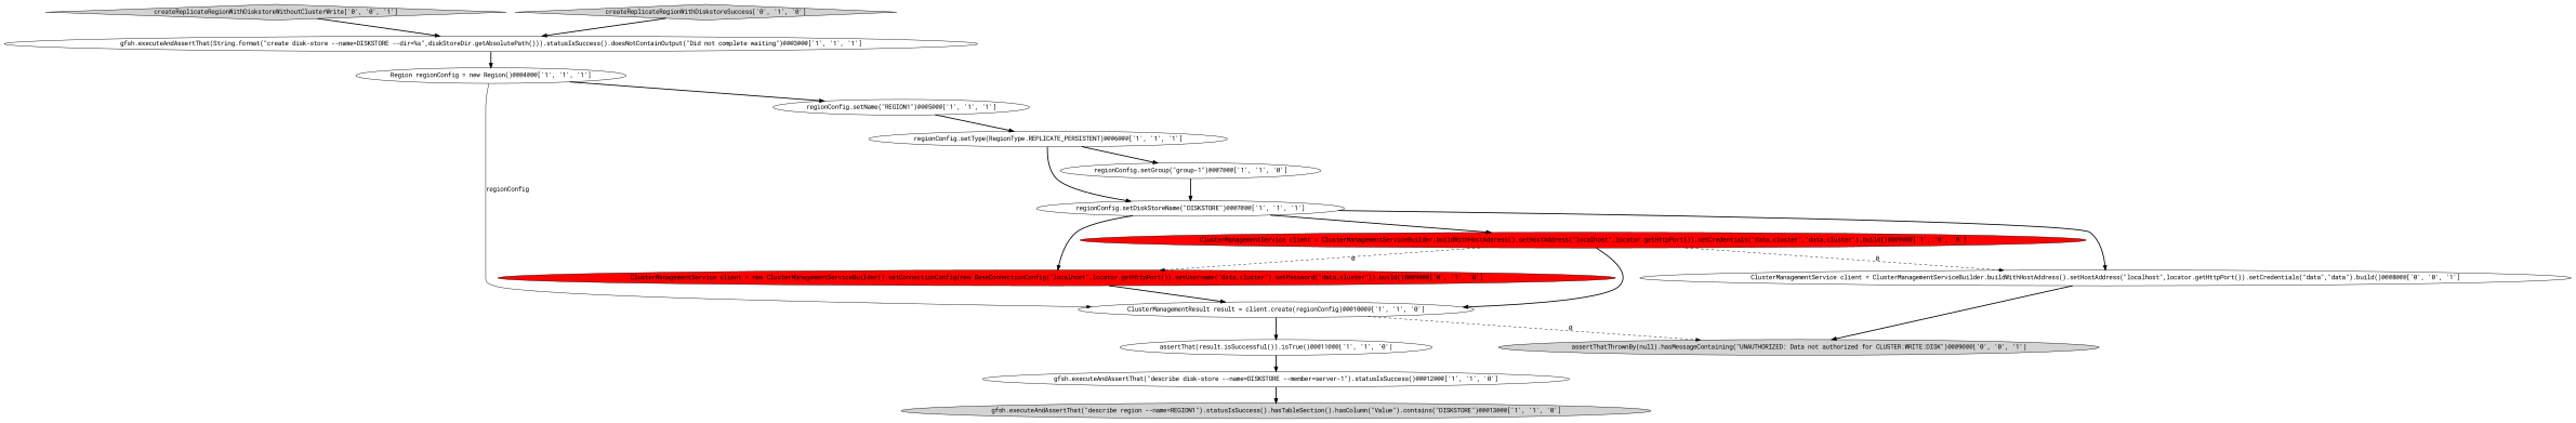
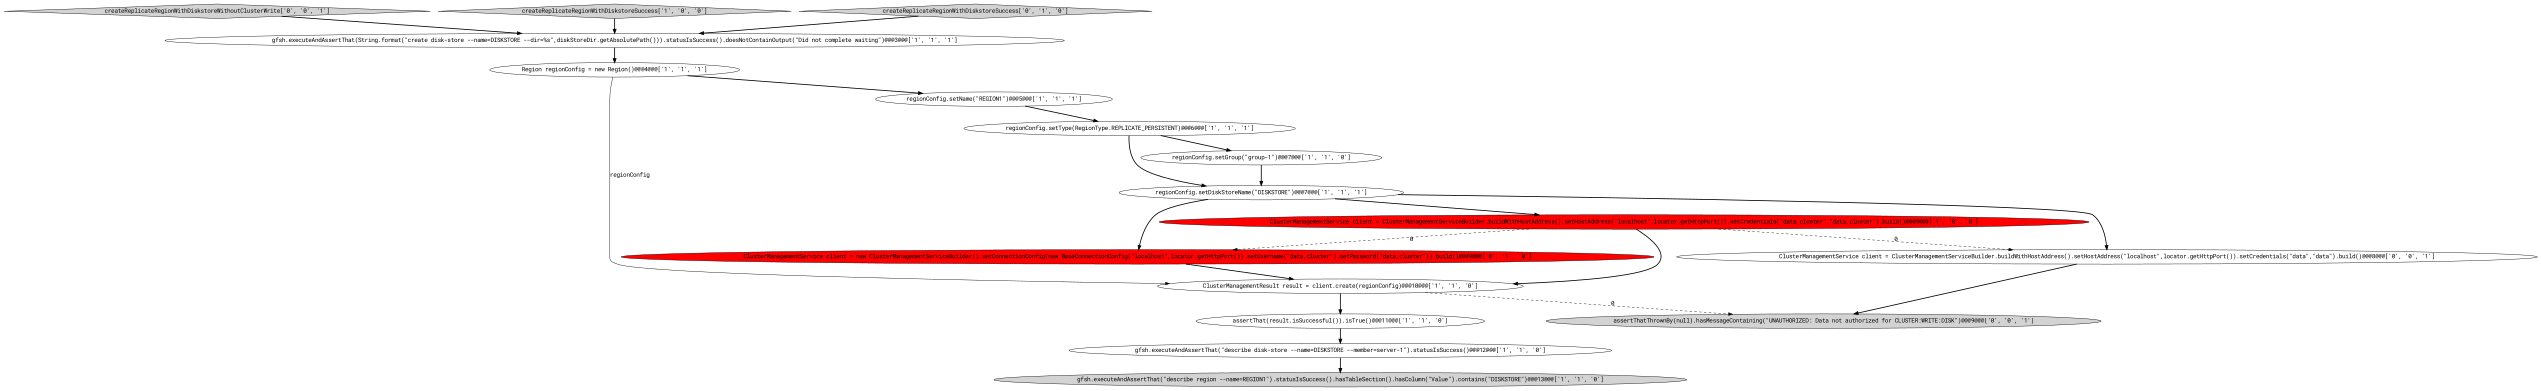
  digraph {
    fontname="Roboto Mono"
    node [fillcolor=white shape=ellipse style=filled fontname="Roboto Mono"]
    edge [style=bold fontname="Roboto Mono"]
    n1 [label="regionConfig.setType(RegionType.REPLICATE_PERSISTENT)@@@6@@@['1', '1', '1']"]
    n2 [label="regionConfig.setDiskStoreName(\"DISKSTORE\")@@@7@@@['1', '1', '1']"]
    n3 [label="regionConfig.setGroup(\"group-1\")@@@7@@@['1', '1', '0']"]
    n4 [fillcolor=red label="ClusterManagementService client = ClusterManagementServiceBuilder.buildWithHostAddress().setHostAddress(\"localhost\",locator.getHttpPort()).setCredentials(\"data,cluster\",\"data,cluster\").build()@@@9@@@['1', '0', '0']"]
    n5 [fillcolor=red label="ClusterManagementService client = new ClusterManagementServiceBuilder().setConnectionConfig(new BaseConnectionConfig(\"localhost\",locator.getHttpPort()).setUsername(\"data,cluster\").setPassword(\"data,cluster\")).build()@@@9@@@['0', '1', '0']"]
    n6 [label="ClusterManagementResult result = client.create(regionConfig)@@@10@@@['1', '1', '0']"]
    n7 [label="ClusterManagementService client = ClusterManagementServiceBuilder.buildWithHostAddress().setHostAddress(\"localhost\",locator.getHttpPort()).setCredentials(\"data\",\"data\").build()@@@8@@@['0', '0', '1']"]
    n8 [fillcolor=lightgray label="createReplicateRegionWithDiskstoreWithoutClusterWrite['0', '0', '1']" shape=diamond]
    n9 [label="gfsh.executeAndAssertThat(String.format(\"create disk-store --name=DISKSTORE --dir=%s\",diskStoreDir.getAbsolutePath())).statusIsSuccess().doesNotContainOutput(\"Did not complete waiting\")@@@3@@@['1', '1', '1']"]
    n10 [label="Region regionConfig = new Region()@@@4@@@['1', '1', '1']"]
    n11 [label="assertThat(result.isSuccessful()).isTrue()@@@11@@@['1', '1', '0']"]
    n12 [label="gfsh.executeAndAssertThat(\"describe disk-store --name=DISKSTORE --member=server-1\").statusIsSuccess()@@@12@@@['1', '1', '0']"]
    n13 [label="regionConfig.setName(\"REGION1\")@@@5@@@['1', '1', '1']"]
    n14 [fillcolor=lightgray label="gfsh.executeAndAssertThat(\"describe region --name=REGION1\").statusIsSuccess().hasTableSection().hasColumn(\"Value\").contains(\"DISKSTORE\")@@@13@@@['1', '1', '0']"]
+   n15 [fillcolor=lightgray label="createReplicateRegionWithDiskstoreSuccess['1', '0', '0']" shape=diamond]
    n16 [fillcolor=lightgray label="assertThatThrownBy(null).hasMessageContaining(\"UNAUTHORIZED: Data not authorized for CLUSTER:WRITE:DISK\")@@@9@@@['0', '0', '1']"]
    n17 [fillcolor=lightgray label="createReplicateRegionWithDiskstoreSuccess['0', '1', '0']" shape=diamond]
    n1 -> n2
    n1 -> n3
    n2 -> n4
    n2 -> n5
    n2 -> n7
    n3 -> n2
    n4 -> n5 [label=0 style=dashed]
    n4 -> n6
    n4 -> n7 [label=0 style=dashed]
    n5 -> n6
    n6 -> n11
    n6 -> n16 [label=0 style=dashed]
    n7 -> n16
    n8 -> n9
    n9 -> n10
    n10 -> n6 [label=regionConfig style=solid]
    n10 -> n13
    n11 -> n12
    n12 -> n14
    n13 -> n1
+   n15 -> n9
    n17 -> n9
  }
